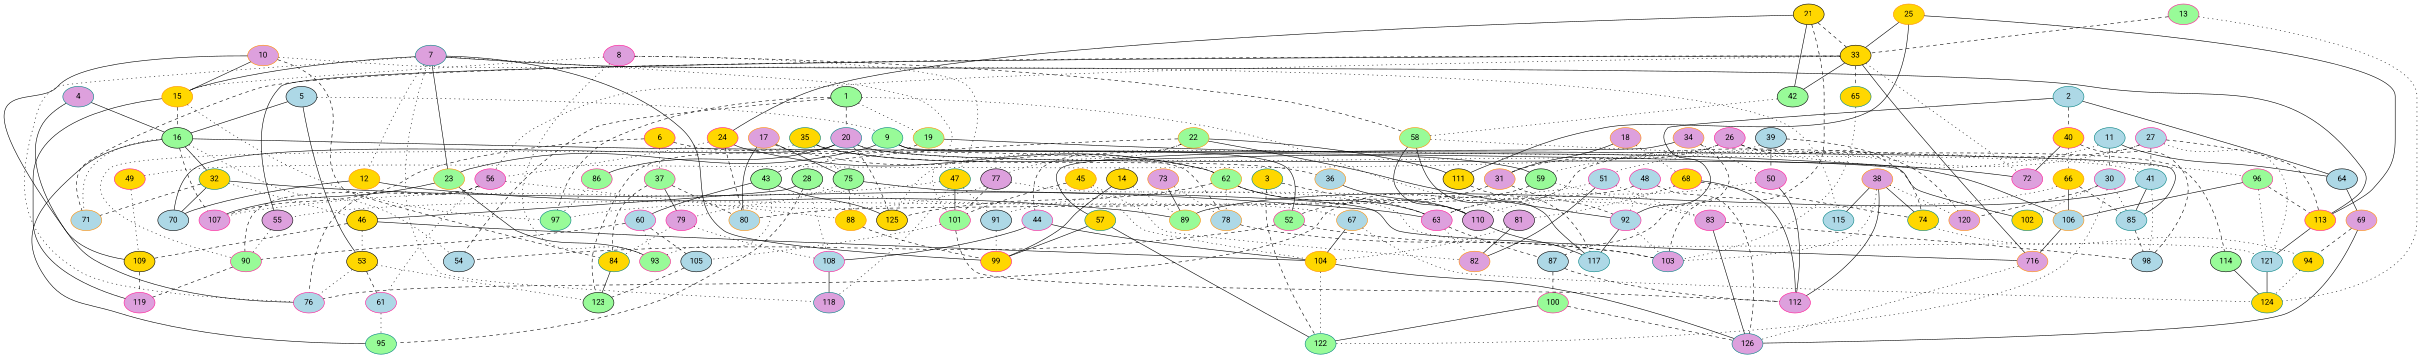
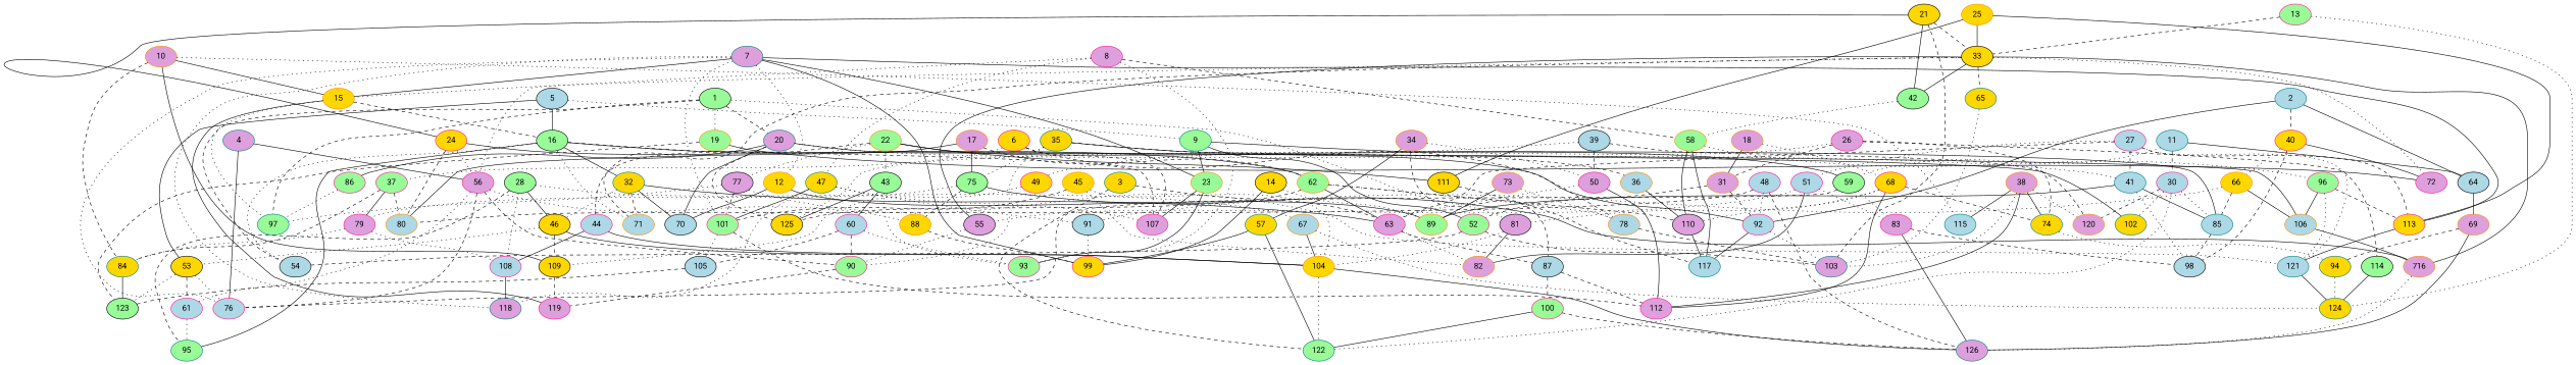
  graph {
    fontname=Roboto
    node [color=deeppink fillcolor=gold fontname=Roboto style=filled]
    edge [fontname=Roboto style=solid]
    1 [color=black fillcolor=palegreen]
    19 [color=darkorange fillcolor=palegreen]
    20 [color=teal fillcolor=plum]
    54 [color=black fillcolor=lightblue]
    81 [color=black fillcolor=plum]
    97 [color=teal fillcolor=palegreen]
    72 [fillcolor=plum]
    123 [color=black fillcolor=palegreen]
    70 [color=black fillcolor=lightblue]
    41 [color=teal fillcolor=lightblue]
    86 [fillcolor=palegreen]
    106 [color=darkorange fillcolor=lightblue]
    125 [color=black]
    104 [color=darkorange]
    82 [color=darkorange fillcolor=plum]
    2 [color=teal fillcolor=lightblue]
    40
    64 [color=black fillcolor=lightblue]
    92 [fillcolor=lightblue]
    66 [color=darkorange]
    98 [color=black fillcolor=lightblue]
    69 [color=darkorange fillcolor=plum]
    103 [color=teal fillcolor=plum]
    117 [color=teal fillcolor=lightblue]
    3 [color=teal]
    63 [fillcolor=plum]
    122 [color=teal fillcolor=palegreen]
    87 [color=black fillcolor=lightblue]
    4 [color=teal fillcolor=plum]
    56 [fillcolor=plum]
    76 [fillcolor=lightblue]
    90 [fillcolor=palegreen]
    61 [fillcolor=lightblue]
    88 [color=darkorange]
    5 [color=black fillcolor=lightblue]
    9 [color=teal fillcolor=palegreen]
    16 [color=black fillcolor=palegreen]
    53 [color=black]
    23 [color=darkorange fillcolor=palegreen]
    52 [fillcolor=palegreen]
    85 [color=teal fillcolor=lightblue]
    107 [fillcolor=plum]
    32 [color=teal]
    71 [color=darkorange fillcolor=lightblue]
    95 [color=teal fillcolor=palegreen]
    102 [color=teal]
    37 [fillcolor=palegreen]
    6
    78 [color=darkorange fillcolor=lightblue]
    84 [color=teal]
    80 [color=darkorange fillcolor=lightblue]
    79 [fillcolor=plum]
    7 [color=teal fillcolor=plum]
    12 [color=darkorange]
    15 [color=darkorange]
    99
    101 [fillcolor=palegreen]
    113
    118 [color=teal fillcolor=plum]
    89 [color=darkorange fillcolor=palegreen]
    119 [fillcolor=plum]
    93 [fillcolor=palegreen]
    112 [fillcolor=plum]
    105 [color=black fillcolor=lightblue]
    121 [color=teal fillcolor=lightblue]
    8 [fillcolor=plum]
    47 [color=teal]
    58 [color=darkorange fillcolor=palegreen]
    91 [color=black fillcolor=lightblue]
    110 [color=black fillcolor=plum]
    96 [fillcolor=palegreen]
    10 [color=darkorange fillcolor=plum]
    109 [color=black]
    115 [color=teal fillcolor=lightblue]
    11 [color=teal fillcolor=lightblue]
    30 [fillcolor=lightblue]
    59 [color=black fillcolor=palegreen]
    120 [color=darkorange fillcolor=plum]
    83 [fillcolor=plum]
    13 [fillcolor=palegreen]
    33 [color=black]
    124 [color=teal]
    42 [color=black fillcolor=palegreen]
    55 [color=black fillcolor=plum]
    65 [color=teal]
    n86 [color=darkorange fillcolor=plum label=716]
    14 [color=black]
    46 [color=black]
    17 [color=darkorange fillcolor=plum]
    62 [color=darkorange fillcolor=palegreen]
    75 [color=black fillcolor=palegreen]
    18 [color=darkorange fillcolor=plum]
    31 [color=darkorange fillcolor=plum]
    68
    74 [color=teal]
    21 [color=black]
    24
    22 [color=darkorange fillcolor=palegreen]
    43 [color=black fillcolor=palegreen]
    44 [fillcolor=lightblue]
    77 [color=black fillcolor=plum]
    111 [color=black]
    60 [fillcolor=lightblue]
    108 [fillcolor=lightblue]
    25 [color=darkorange]
    26 [fillcolor=plum]
    49
    114 [color=black fillcolor=palegreen]
    94 [color=teal]
    27 [fillcolor=lightblue]
    51 [fillcolor=lightblue]
    28 [color=black fillcolor=palegreen]
    67 [color=darkorange fillcolor=lightblue]
    126 [color=teal fillcolor=plum]
    34 [color=darkorange fillcolor=plum]
    50 [fillcolor=plum]
    57 [color=teal]
    100 [fillcolor=palegreen]
    35 [color=teal]
    36 [color=darkorange fillcolor=lightblue]
    38 [color=darkorange fillcolor=plum]
    39 [color=black fillcolor=lightblue]
    45 [color=darkorange]
    48 [fillcolor=lightblue]
    73 [color=darkorange fillcolor=plum]
    1 -- 19 [style=dotted]
    1 -- 20 [style=dashed]
    1 -- 54 [style=dashed]
    1 -- 81 [style=dotted]
    1 -- 97 [style=dashed]
    19 -- 72
    19 -- 123 [style=dashed]
    20 -- 70
    20 -- 41 [style=dotted]
    20 -- 86
    20 -- 106
    20 -- 125 [style=dashed]
    81 -- 104 [style=dotted]
    81 -- 82
    41 -- 98 [style=dotted]
    41 -- 85
    41 -- 89
    86 -- 97 [style=dotted]
    106 -- n86
    104 -- 122 [style=dotted]
    104 -- 126
    2 -- 40 [style=dashed]
    2 -- 64
    2 -- 92
    40 -- 72
    40 -- 66 [style=dotted]
    40 -- 98 [style=dashed]
    64 -- 69
    92 -- 103 [style=dotted]
    92 -- 117
    66 -- 106
    66 -- 85 [style=dashed]
    66 -- 91 [style=dotted]
    69 -- 94 [style=dashed]
    69 -- 126
    3 -- 63 [style=dashed]
    3 -- 122 [style=dashed]
    63 -- 82 [style=dotted]
    63 -- 87 [style=dashed]
    87 -- 112 [style=dashed]
    87 -- 100 [style=dashed]
-   4 -- 16
+   4 -- 56
    4 -- 76
    56 -- 76 [style=dashed]
    56 -- 90 [style=dashed]
    56 -- 61 [style=dotted]
    56 -- 88 [style=dotted]
    90 -- 119 [style=dashed]
    61 -- 95 [style=dotted]
    88 -- 99 [style=dashed]
    5 -- 9 [style=dotted]
    5 -- 16
    5 -- 53
    9 -- 23
    9 -- 52
    9 -- 85
    16 -- 54 [style=dotted]
    16 -- 107 [style=dashed]
    16 -- 32
    16 -- 71 [style=dotted]
    16 -- 95
    16 -- 102
    53 -- 123 [style=dotted]
    53 -- 76 [style=dotted]
    53 -- 61 [style=dashed]
    23 -- 107
    23 -- 93
    52 -- 54 [style=dashed]
    52 -- 103 [style=dashed]
    85 -- 98 [style=dashed]
    32 -- 70
    32 -- 63
    32 -- 71 [style=dashed]
    32 -- 46 [style=dotted]
    37 -- 84 [style=dashed]
    37 -- 80 [style=dashed]
    37 -- 79
    6 -- 107 [style=dashed]
    6 -- 37 [style=dotted]
    6 -- 78 [style=dashed]
    78 -- 103 [style=dashed]
    84 -- 123
    79 -- 84 [style=dotted]
    79 -- 108 [style=dotted]
    7 -- 76 [style=dotted]
    7 -- 23
    7 -- 12 [style=dotted]
    7 -- 15
    7 -- 99
    7 -- 101 [style=dotted]
    7 -- 113
    7 -- 118 [style=dotted]
    12 -- 70
    12 -- 89
    15 -- 97 [style=dotted]
    15 -- 16 [style=dashed]
    15 -- 119
    101 -- 112 [style=dashed]
    101 -- 105 [style=dotted]
    113 -- 121
    105 -- 123 [style=dashed]
    121 -- 124
    8 -- 15 [style=dotted]
    8 -- 93 [style=dotted]
    8 -- 47 [style=dotted]
    8 -- 58 [style=dashed]
    47 -- 107 [style=dotted]
    47 -- 101
    47 -- 118 [style=dotted]
    47 -- 91 [style=dotted]
    58 -- 117
    58 -- 110
    58 -- 96 [style=dotted]
    91 -- 99 [style=dotted]
    110 -- 117
    96 -- 106
    96 -- 113 [style=dashed]
    96 -- 121 [style=dotted]
    10 -- 84 [style=dashed]
    10 -- 15
    10 -- 109
    10 -- 115 [style=dotted]
    109 -- 119 [style=dashed]
    11 -- 64
    11 -- 30 [style=dashed]
    11 -- 59 [style=dotted]
    30 -- 122 [style=dotted]
    30 -- 85 [style=dotted]
    30 -- 102 [style=dotted]
    30 -- 120 [style=dashed]
    59 -- 76 [style=dashed]
    59 -- 83 [style=dotted]
    83 -- 98 [style=dashed]
    83 -- 126
    13 -- 33 [style=dashed]
    13 -- 124 [style=dotted]
    33 -- 72 [style=dotted]
    33 -- 56 [style=dotted]
    33 -- 71 [style=dashed]
    33 -- 42
    33 -- 55
    33 -- 65 [style=dashed]
    33 -- n86
    42 -- 58 [style=dotted]
    55 -- 90 [style=dotted]
    65 -- 103 [style=dotted]
    n86 -- 126 [style=dotted]
    14 -- 99
    14 -- 89 [style=dotted]
    46 -- 104
    46 -- 53 [style=dotted]
    46 -- 109 [style=dashed]
    17 -- 80
    17 -- 62 [style=dashed]
    17 -- 75
    62 -- 125 [style=dashed]
    62 -- 63
    62 -- 78 [style=dotted]
    62 -- 110 [style=dashed]
    75 -- 88 [style=dashed]
    75 -- 79 [style=dotted]
    75 -- n86
    18 -- 31
    18 -- 68 [style=dotted]
    31 -- 92 [style=dashed]
    31 -- 52 [style=dashed]
    68 -- 81 [style=dotted]
    68 -- 112
    68 -- 110 [style=dotted]
    68 -- 74 [style=dashed]
    74 -- 94 [style=dotted]
    21 -- 103 [style=dashed]
    21 -- 33 [style=dashed]
    21 -- 42
    21 -- 24
    24 -- 56 [style=dotted]
    24 -- 80 [style=dashed]
    24 -- 62
    22 -- 92
    22 -- 43 [style=dashed]
    22 -- 44 [style=dashed]
    22 -- 77 [style=dotted]
    22 -- 111
    43 -- 125
    43 -- 93 [style=dotted]
    43 -- 60
    44 -- 104
    44 -- 108
    77 -- 97 [style=dotted]
    77 -- 101 [style=dashed]
    77 -- 121 [style=dotted]
    111 -- 117 [style=dashed]
    60 -- 90 [style=dashed]
    60 -- 93 [style=dotted]
    60 -- 105 [style=dashed]
    108 -- 118
    25 -- 113
    25 -- 33
    25 -- 111
    26 -- 31 [style=dashed]
    26 -- 74 [style=dashed]
    26 -- 49 [style=dotted]
    26 -- 114 [style=dashed]
    49 -- 109 [style=dotted]
    114 -- 124
    94 -- 124 [style=dotted]
    27 -- 41 [style=dashed]
    27 -- 63 [style=dashed]
    27 -- 113 [style=dashed]
    27 -- 121 [style=dotted]
    27 -- 51 [style=dotted]
    51 -- 82
    51 -- 83 [style=dotted]
    51 -- 55 [style=dotted]
    28 -- 95 [style=dashed]
    28 -- 46
    28 -- 108 [style=dotted]
    28 -- 67 [style=dotted]
    67 -- 104
    67 -- 124 [style=dotted]
    34 -- 87 [style=dashed]
    34 -- 50 [style=dotted]
    34 -- 57
    50 -- 63 [style=dotted]
    50 -- 112
    57 -- 122
    57 -- 99
    100 -- 122
    100 -- 126 [style=dashed]
    35 -- 90 [style=dotted]
    35 -- 59
    35 -- 75 [style=dotted]
    35 -- 36 [style=dashed]
    36 -- 110
    38 -- 103 [style=dotted]
    38 -- 112
    38 -- 115
    38 -- 120 [style=dotted]
    38 -- 74
    39 -- 125 [style=dotted]
    39 -- 120 [style=dashed]
    39 -- 50 [style=dashed]
    45 -- 104 [style=dotted]
    45 -- 82 [style=dotted]
    45 -- 101 [style=dashed]
    48 -- 92 [style=dotted]
    48 -- 80 [style=dashed]
    48 -- 126 [style=dashed]
    73 -- 78 [style=dotted]
    73 -- 89
  }
